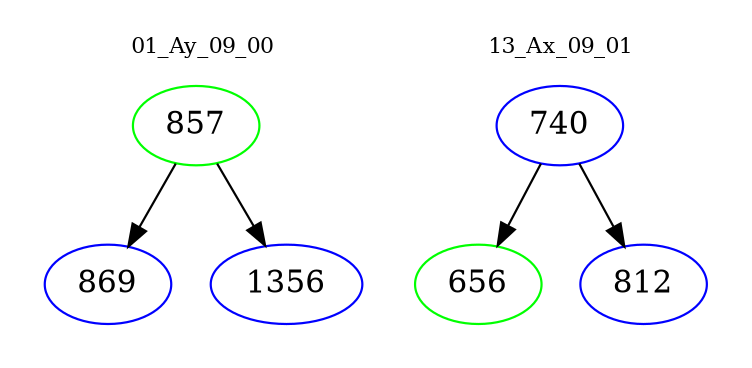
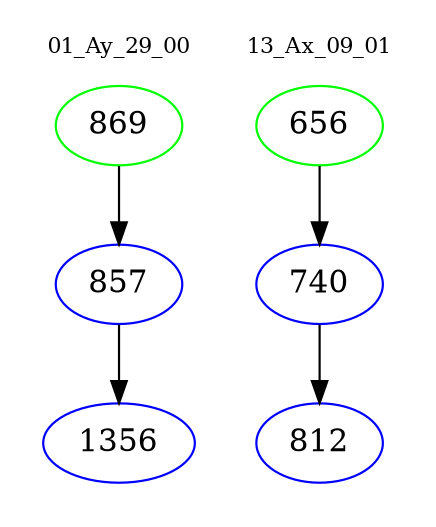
  digraph {
    node [color=green]
    edge [color=black]
-   n1 [color=blue label=869]
-   n2 [label=857]
+   n1 [label=869]
+   n2 [color=blue label=857]
    n3 [color=blue label=1356]
    n4 [label=656]
    n5 [color=blue label=740]
    n6 [color=blue label=812]
    subgraph cluster_1 {
      color=white
      fontsize=10
-     label="01_Ay_09_00"
+     label="01_Ay_29_00"
      n1
      n2
      n3
    }
    subgraph cluster_2 {
      color=white
      fontsize=10
      label="13_Ax_09_01"
      n4
      n5
      n6
    }
-   n2 -> n1
+   n1 -> n2
    n2 -> n3
-   n5 -> n4
+   n4 -> n5
    n5 -> n6
  }
